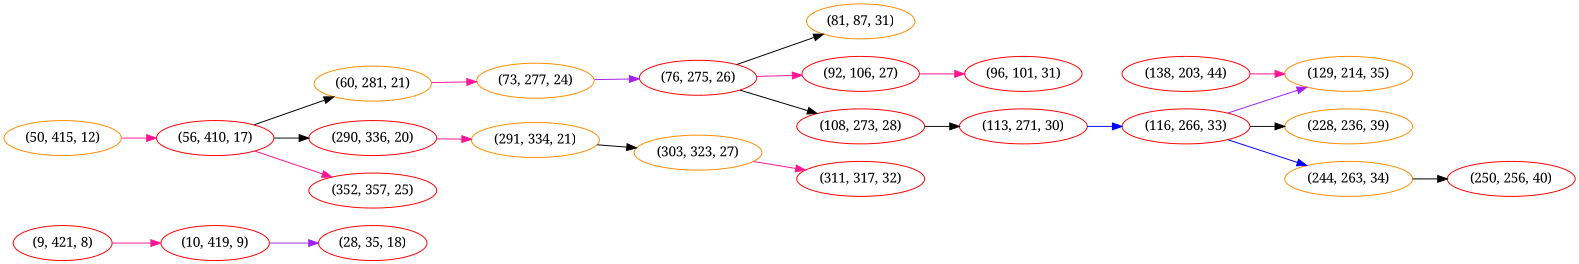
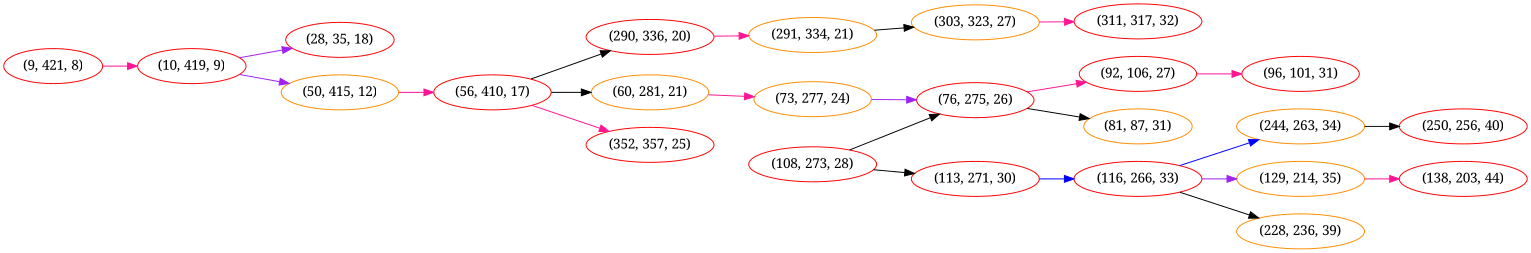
  digraph {
    fontname="Noto Serif"
    rankdir=LR
    node [color=red fontname="Noto Serif"]
    edge [color=deeppink fontname="Noto Serif"]
    "(9, 421, 8)"
    "(10, 419, 9)"
    "(28, 35, 18)"
    "(50, 415, 12)" [color=darkorange]
    "(56, 410, 17)"
    "(60, 281, 21)" [color=darkorange]
    "(290, 336, 20)"
    "(352, 357, 25)"
    "(73, 277, 24)" [color=darkorange]
    "(291, 334, 21)" [color=darkorange]
    "(76, 275, 26)"
    "(81, 87, 31)" [color=darkorange]
    "(92, 106, 27)"
    "(108, 273, 28)"
    "(96, 101, 31)"
    "(113, 271, 30)"
    "(116, 266, 33)"
    "(129, 214, 35)" [color=darkorange]
    "(228, 236, 39)" [color=darkorange]
    "(244, 263, 34)" [color=darkorange]
    "(138, 203, 44)"
    "(250, 256, 40)"
    "(303, 323, 27)" [color=darkorange]
    "(311, 317, 32)"
    "(9, 421, 8)" -> "(10, 419, 9)"
    "(10, 419, 9)" -> "(28, 35, 18)" [color=purple]
+   "(10, 419, 9)" -> "(50, 415, 12)" [color=purple]
    "(50, 415, 12)" -> "(56, 410, 17)"
    "(56, 410, 17)" -> "(60, 281, 21)" [color=black]
    "(56, 410, 17)" -> "(290, 336, 20)" [color=black]
    "(56, 410, 17)" -> "(352, 357, 25)"
    "(60, 281, 21)" -> "(73, 277, 24)"
    "(290, 336, 20)" -> "(291, 334, 21)"
    "(73, 277, 24)" -> "(76, 275, 26)" [color=purple]
    "(291, 334, 21)" -> "(303, 323, 27)" [color=black]
    "(76, 275, 26)" -> "(81, 87, 31)" [color=black]
    "(76, 275, 26)" -> "(92, 106, 27)"
-   "(76, 275, 26)" -> "(108, 273, 28)" [color=black]
+   "(108, 273, 28)" -> "(76, 275, 26)" [color=black]
    "(92, 106, 27)" -> "(96, 101, 31)"
    "(108, 273, 28)" -> "(113, 271, 30)" [color=black]
    "(113, 271, 30)" -> "(116, 266, 33)" [color=blue]
    "(116, 266, 33)" -> "(129, 214, 35)" [color=purple]
    "(116, 266, 33)" -> "(228, 236, 39)" [color=black]
    "(116, 266, 33)" -> "(244, 263, 34)" [color=blue]
-   "(138, 203, 44)" -> "(129, 214, 35)"
+   "(129, 214, 35)" -> "(138, 203, 44)"
    "(244, 263, 34)" -> "(250, 256, 40)" [color=black]
    "(303, 323, 27)" -> "(311, 317, 32)"
  }
